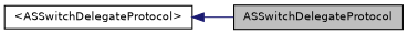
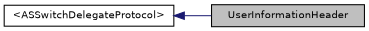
  digraph {
    rankdir=LR
    node [color=black fontname=Helvetica fontsize=10 shape=record style=filled]
-   n1 [fillcolor=grey75 fontcolor=black height=0.2 label=ASSwitchDelegateProtocol width=0.4]
+   n1 [fillcolor=grey75 fontcolor=black height=0.2 label=UserInformationHeader width=0.4]
    n2 [fillcolor=white height=0.2 label="\<ASSwitchDelegateProtocol\>" width=0.4]
    n2 -> n1 [color=midnightblue dir=back fontname=Helvetica fontsize=10 labelfontname=Helvetica labelfontsize=10 style=solid]
  }
